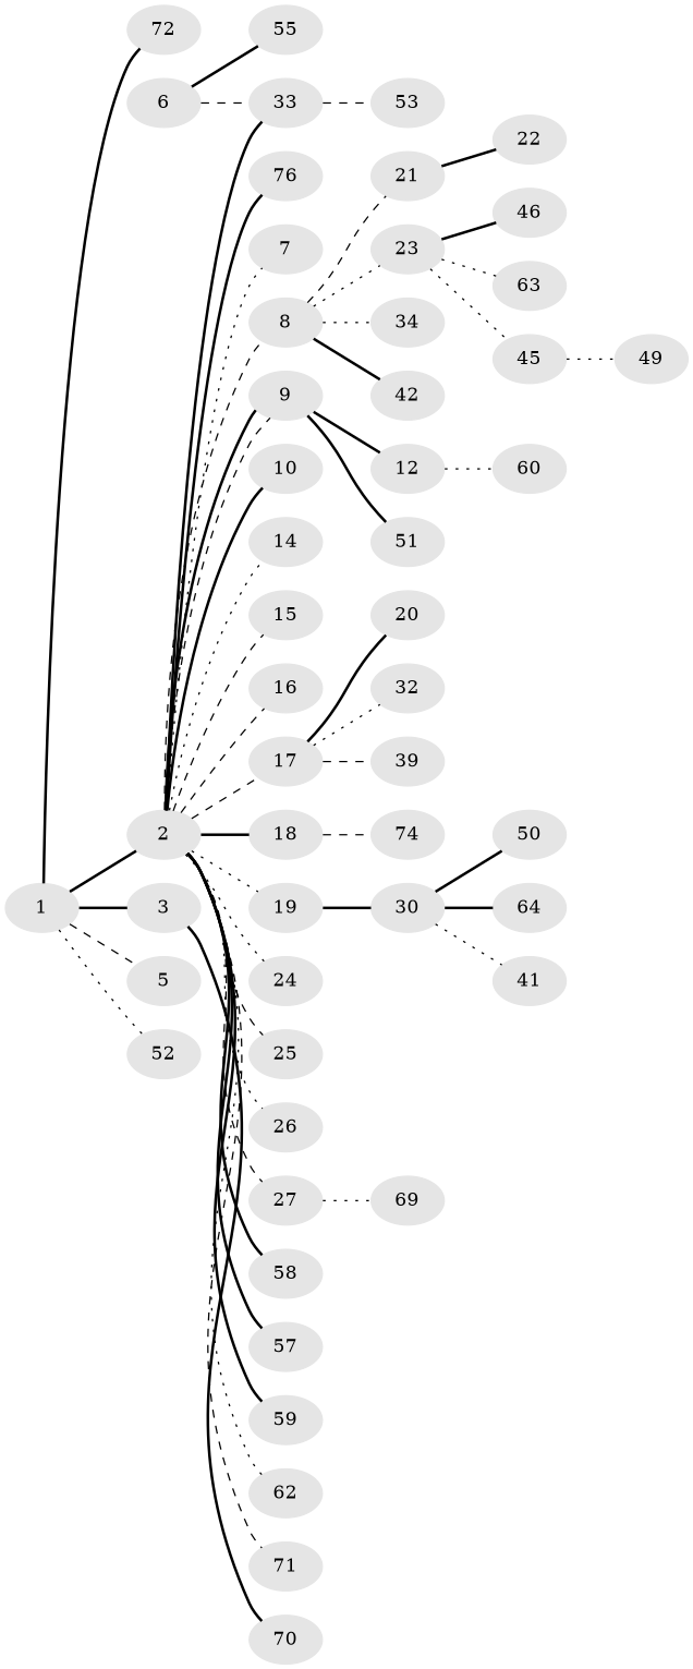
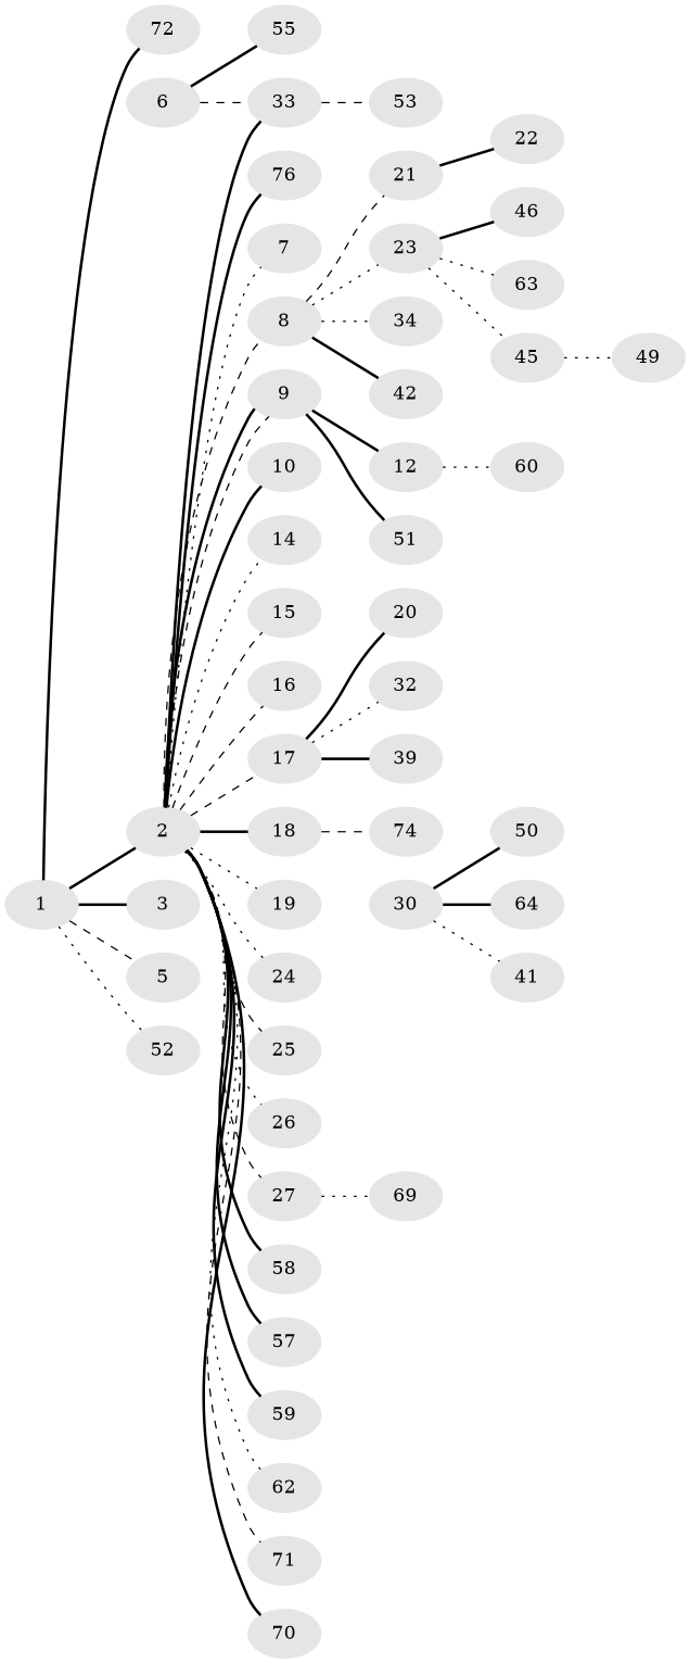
  graph {
    rankdir=LR
    node [color=gray90 style=filled]
    edge [style=bold]
    1 [super="+56"]
    2 [super="+11"]
    3 [super="+47"]
    5 [super="+37"]
    52
    72
    7
    8 [super="+58"]
    9
    10
    14 [super="+66"]
    15 [super="+28"]
    16
    17 [super="+54"]
    18 [super="+36"]
    19
    24 [super="+35"]
    25 [super="+75"]
    26 [super="+43"]
    27 [super="+44"]
    33 [super="+48"]
    n22 [label=58]
    57
    59
    62
    70
    71
    76
    21
    23 [super="+65"]
    34 [super="+67"]
    42
    12 [super="+13"]
    51
    20
    32
    39
    74
    30 [super="+40"]
    69
    53
    6 [super="+29"]
    55
    22 [super="+77"]
    45
    46
    63
    60
    41
    50
    64
    49 [super="+68"]
    1 -- 2
    1 -- 3
    1 -- 5 [style=dashed]
    1 -- 52 [style=dotted]
    1 -- 72
    2 -- 7 [style=dotted]
    2 -- 8 [style=dashed]
    2 -- 9 [style=dashed]
    2 -- 9
    2 -- 10
    2 -- 14 [style=dotted]
    2 -- 15 [style=dashed]
    2 -- 16 [style=dashed]
    2 -- 17 [style=dashed]
    2 -- 18
    2 -- 19 [style=dotted]
    2 -- 24 [style=dotted]
    2 -- 25 [style=dashed]
    2 -- 26 [style=dotted]
    2 -- 27 [style=dashed]
    2 -- 33
    2 -- n22
    2 -- 57
    2 -- 59
    2 -- 62 [style=dotted]
-   3 -- 70
+   2 -- 70
    2 -- 71 [style=dashed]
    2 -- 76
    8 -- 21 [style=dashed]
    8 -- 23 [style=dotted]
    8 -- 34 [style=dotted]
    8 -- 42
    9 -- 12
    9 -- 51
    17 -- 20
    17 -- 32 [style=dotted]
-   17 -- 39 [style=dashed]
+   17 -- 39
    18 -- 74 [style=dashed]
-   19 -- 30
    27 -- 69 [style=dotted]
    33 -- 53 [style=dashed]
    21 -- 22
    23 -- 45 [style=dotted]
    23 -- 46
    23 -- 63 [style=dotted]
    12 -- 60 [style=dotted]
    30 -- 41 [style=dotted]
    30 -- 50
    30 -- 64
    6 -- 33 [style=dashed]
    6 -- 55
    45 -- 49 [style=dotted]
  }
